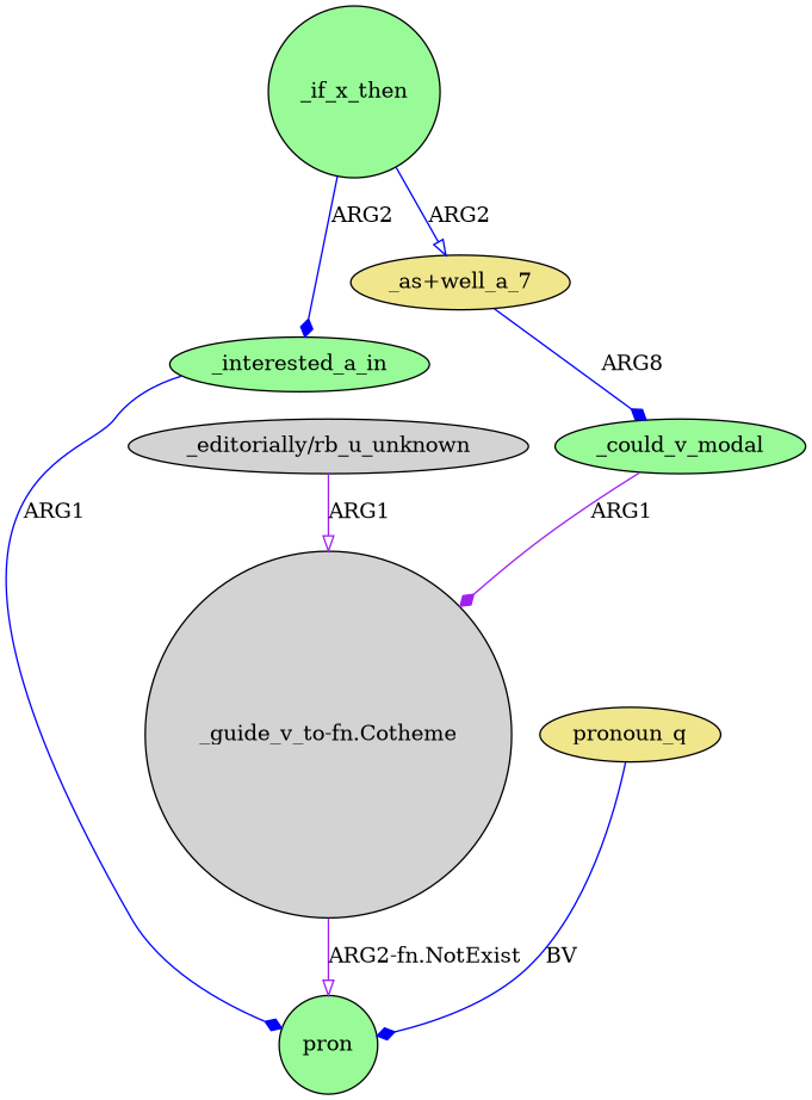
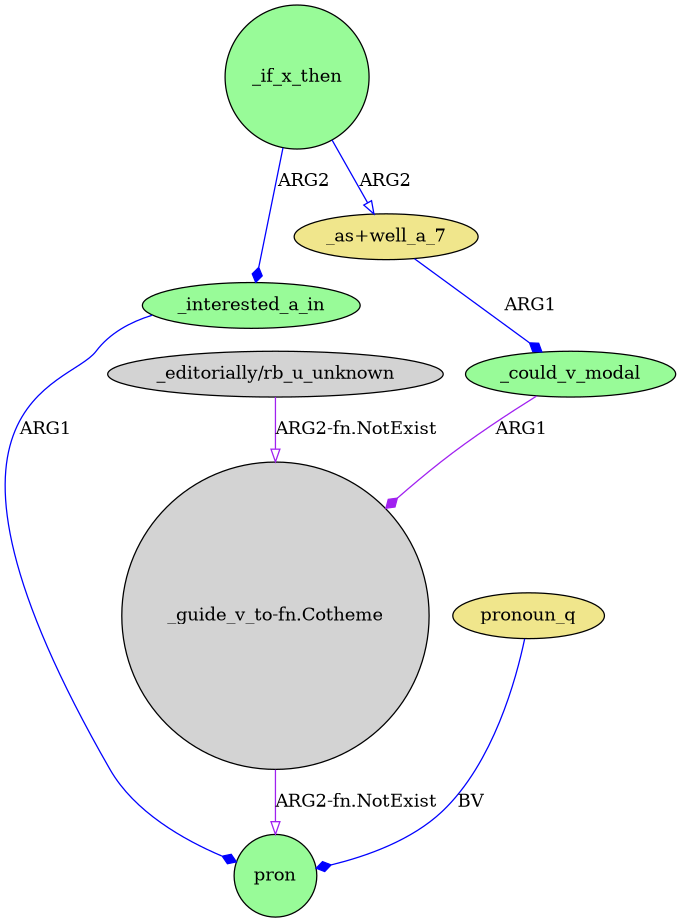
  digraph {
    node [fillcolor=palegreen shape=ellipse style=filled]
    edge [arrowhead=diamond color=blue]
    n1 [fillcolor=khaki label="_as+well_a_7"]
    _could_v_modal
    "_guide_v_to-fn.Cotheme" [fillcolor=lightgrey shape=circle]
    pron [shape=circle]
    _if_x_then [shape=circle]
    _interested_a_in
    "_editorially/rb_u_unknown" [fillcolor=lightgrey]
    pronoun_q [fillcolor=khaki]
-   n1 -> _could_v_modal [label=ARG8]
+   n1 -> _could_v_modal [label=ARG1]
    _could_v_modal -> "_guide_v_to-fn.Cotheme" [color=purple label=ARG1]
    "_guide_v_to-fn.Cotheme" -> pron [arrowhead=onormal color=purple label="ARG2-fn.NotExist"]
    _if_x_then -> n1 [arrowhead=onormal label=ARG2]
    _if_x_then -> _interested_a_in [label=ARG2]
    _interested_a_in -> pron [label=ARG1]
-   "_editorially/rb_u_unknown" -> "_guide_v_to-fn.Cotheme" [arrowhead=onormal color=purple label=ARG1]
+   "_editorially/rb_u_unknown" -> "_guide_v_to-fn.Cotheme" [arrowhead=onormal color=purple label="ARG2-fn.NotExist"]
    pronoun_q -> pron [label=BV]
  }
